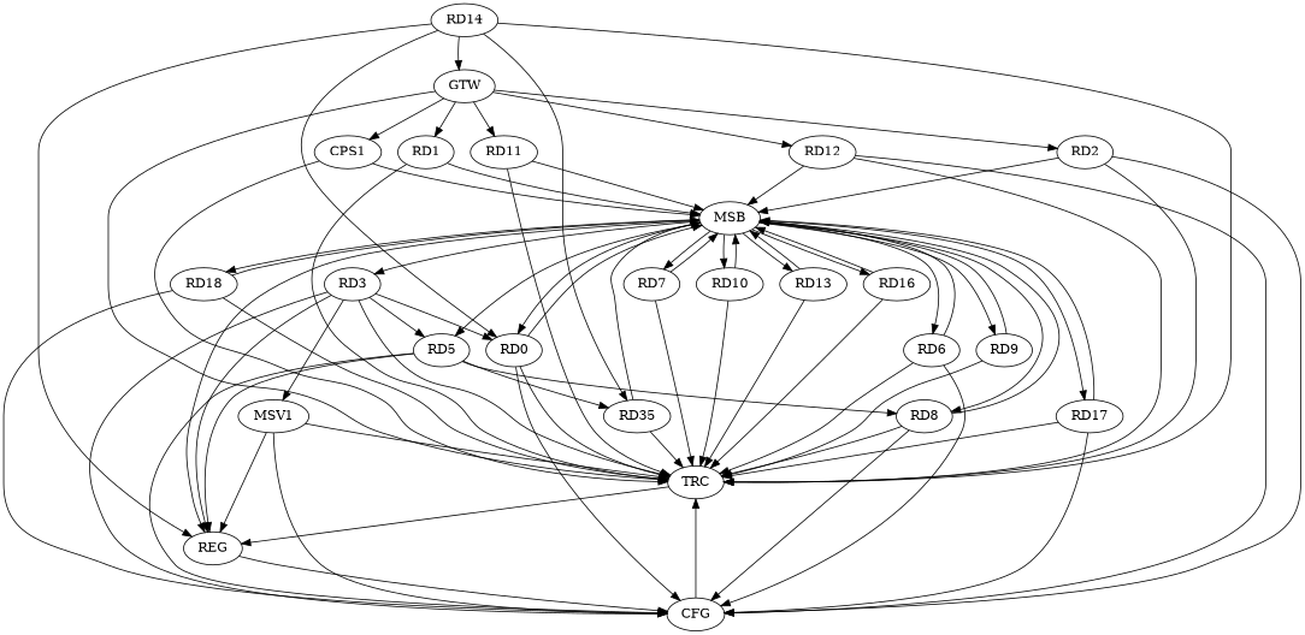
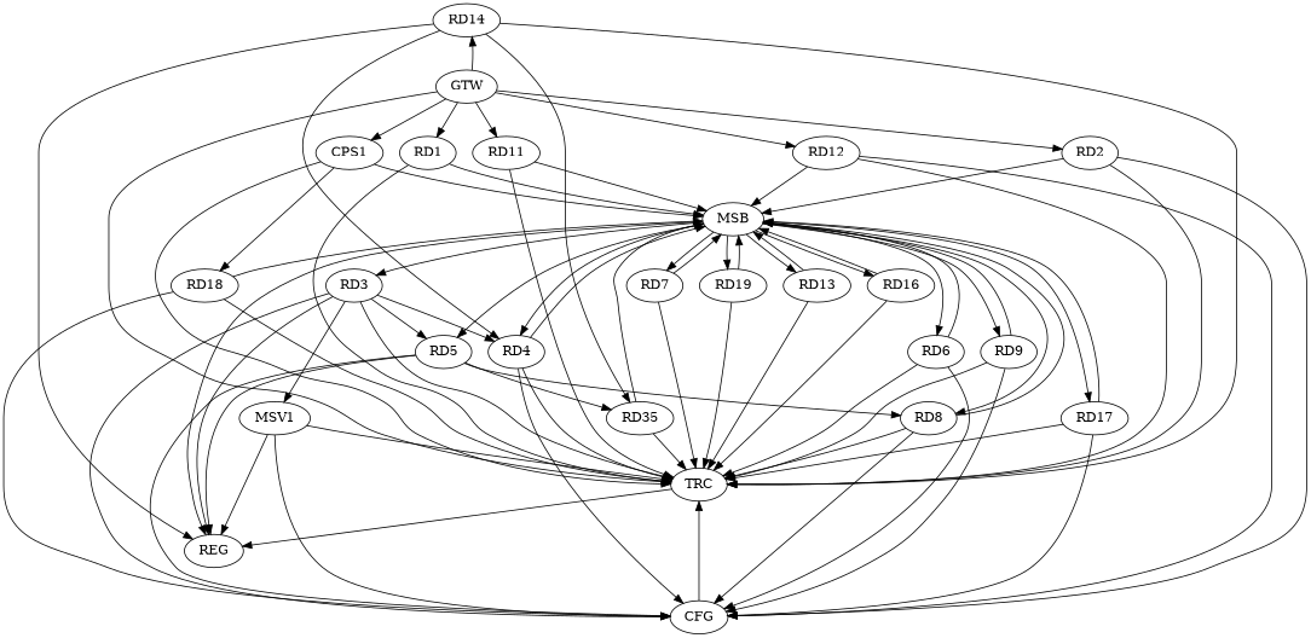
  strict digraph {
    n1 [label=RD1]
    n2 [label=MSB]
    n3 [label=TRC]
    n4 [label=RD3]
-   n5 [label=RD0]
+   n5 [label=RD4]
    n6 [label=RD5]
    n7 [label=REG]
    n8 [label=RD8]
    n9 [label=RD6]
    n10 [label=RD7]
    n11 [label=RD9]
-   n12 [label=RD10]
+   n12 [label=RD19]
    n13 [label=RD13]
    n14 [label=RD16]
    n15 [label=RD17]
    n16 [label=RD18]
    n17 [label=RD2]
    n18 [label=CFG]
    n19 [label=MSV1]
    n20 [label=RD35]
    n21 [label=RD11]
    n22 [label=RD12]
    n23 [label=RD14]
    n24 [label=CPS1]
    n25 [label=GTW]
    n1 -> n2
    n1 -> n3
    n2 -> n4
    n2 -> n5
    n2 -> n6
    n2 -> n7
    n2 -> n8
    n2 -> n9
    n2 -> n10
    n2 -> n11
    n2 -> n12
    n2 -> n13
    n2 -> n14
    n2 -> n15
-   n2 -> n16
+   n24 -> n16
    n3 -> n7
    n4 -> n3
    n4 -> n5
    n4 -> n6
    n4 -> n7
    n4 -> n18
    n4 -> n19
    n5 -> n2
    n5 -> n3
    n5 -> n18
    n6 -> n7
    n6 -> n8
    n6 -> n18
    n6 -> n20
-   n7 -> n18
+   n11 -> n18
    n8 -> n2
    n8 -> n3
    n8 -> n18
    n9 -> n2
    n9 -> n3
    n9 -> n18
    n10 -> n2
    n10 -> n3
    n11 -> n2
    n11 -> n3
    n12 -> n2
    n12 -> n3
    n13 -> n2
    n13 -> n3
    n14 -> n2
    n14 -> n3
    n15 -> n2
    n15 -> n3
    n15 -> n18
    n16 -> n2
    n16 -> n3
    n16 -> n18
    n17 -> n2
    n17 -> n3
    n17 -> n18
    n18 -> n3
    n19 -> n3
    n19 -> n7
    n19 -> n18
    n20 -> n2
    n20 -> n3
    n21 -> n2
    n21 -> n3
    n22 -> n2
    n22 -> n3
    n22 -> n18
    n23 -> n3
    n23 -> n5
    n23 -> n7
    n23 -> n20
    n24 -> n2
    n24 -> n3
    n25 -> n1
    n25 -> n3
    n25 -> n17
    n25 -> n21
    n25 -> n22
-   n23 -> n25
+   n25 -> n23
    n25 -> n24
  }
